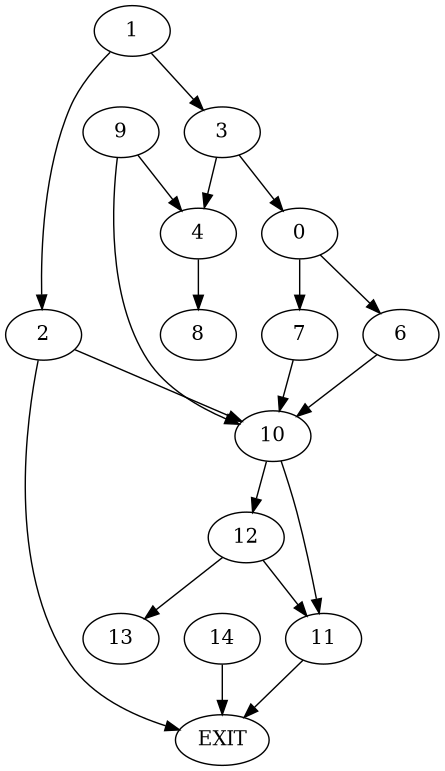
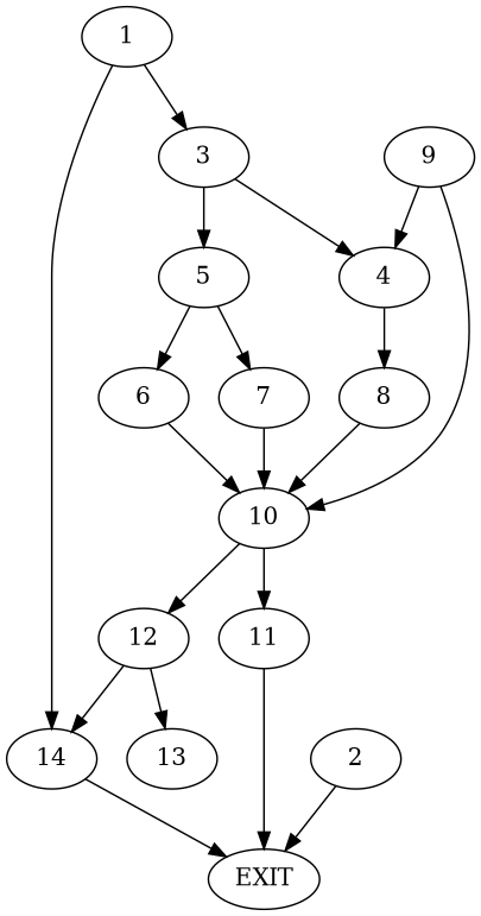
  digraph {
    1
    2
    3
    n4 [label=EXIT]
    14
    4
-   5 [label=0]
+   5
    8
    6
    7
    10
    9
    11
    12
    13
-   1 -> 2
+   1 -> 14
    1 -> 3
    2 -> n4
    3 -> 4
    3 -> 5
    14 -> n4
    4 -> 8
    5 -> 6
    5 -> 7
-   2 -> 10
+   8 -> 10
    6 -> 10
    7 -> 10
    10 -> 11
    10 -> 12
    9 -> 4
    9 -> 10
    11 -> n4
-   12 -> 11
+   12 -> 14
    12 -> 13
  }
